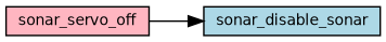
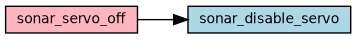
  digraph {
    rankdir=LR
    node [color=black fontname=Helvetica fontsize=10 shape=record style=filled]
    n1 [fillcolor=lightpink fontcolor=black height=0.2 label=sonar_servo_off width=0.4]
-   n2 [fillcolor=lightblue height=0.2 label=sonar_disable_sonar width=0.4]
+   n2 [fillcolor=lightblue height=0.2 label=sonar_disable_servo width=0.4]
    n1 -> n2 [color=black fontname=Helvetica fontsize=10 labelfontname=Helvetica labelfontsize=10 style=solid]
  }
